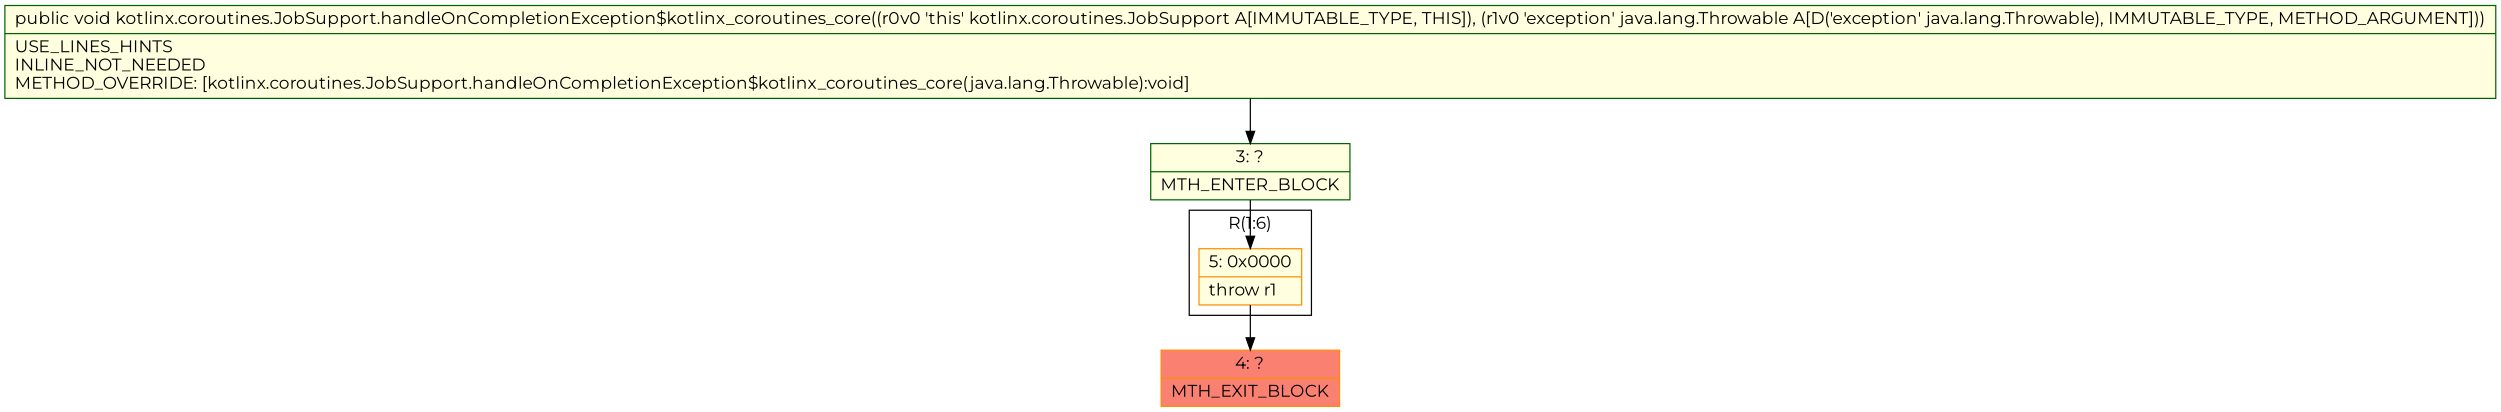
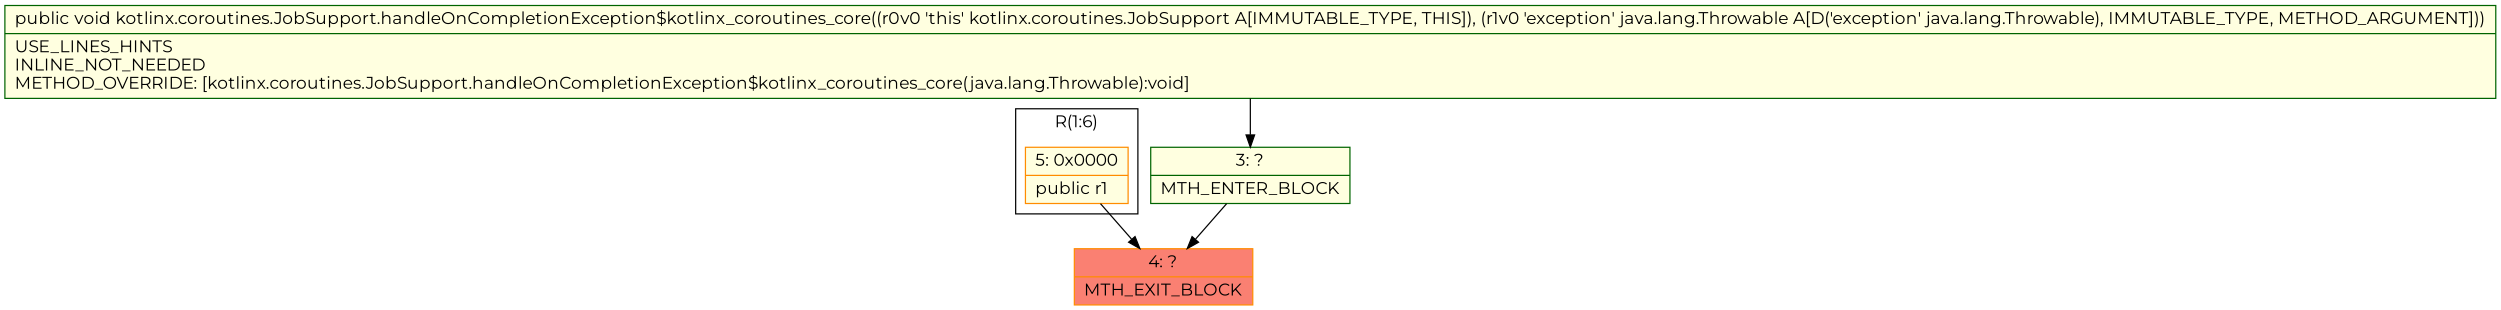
  digraph {
    fontname=Montserrat
    node [color=darkorange fillcolor=lightyellow fontname=Montserrat shape=record style=filled]
    edge [fontname=Montserrat]
-   n1 [label="{5\:\ 0x0000|throw r1\l}"]
+   n1 [label="{5\:\ 0x0000|public r1\l}"]
    n2 [fillcolor=salmon label="{4\:\ ?|MTH_EXIT_BLOCK\l}"]
    n3 [color=darkgreen label="{3\:\ ?|MTH_ENTER_BLOCK\l}"]
    n4 [color=darkgreen label="{public void kotlinx.coroutines.JobSupport.handleOnCompletionException$kotlinx_coroutines_core((r0v0 'this' kotlinx.coroutines.JobSupport A[IMMUTABLE_TYPE, THIS]), (r1v0 'exception' java.lang.Throwable A[D('exception' java.lang.Throwable), IMMUTABLE_TYPE, METHOD_ARGUMENT]))  | USE_LINES_HINTS\lINLINE_NOT_NEEDED\lMETHOD_OVERRIDE: [kotlinx.coroutines.JobSupport.handleOnCompletionException$kotlinx_coroutines_core(java.lang.Throwable):void]\l}"]
    subgraph cluster_1 {
      label="R(1:6)"
      n1
    }
    n1 -> n2
-   n3 -> n1
+   n3 -> n2
    n4 -> n3
  }
